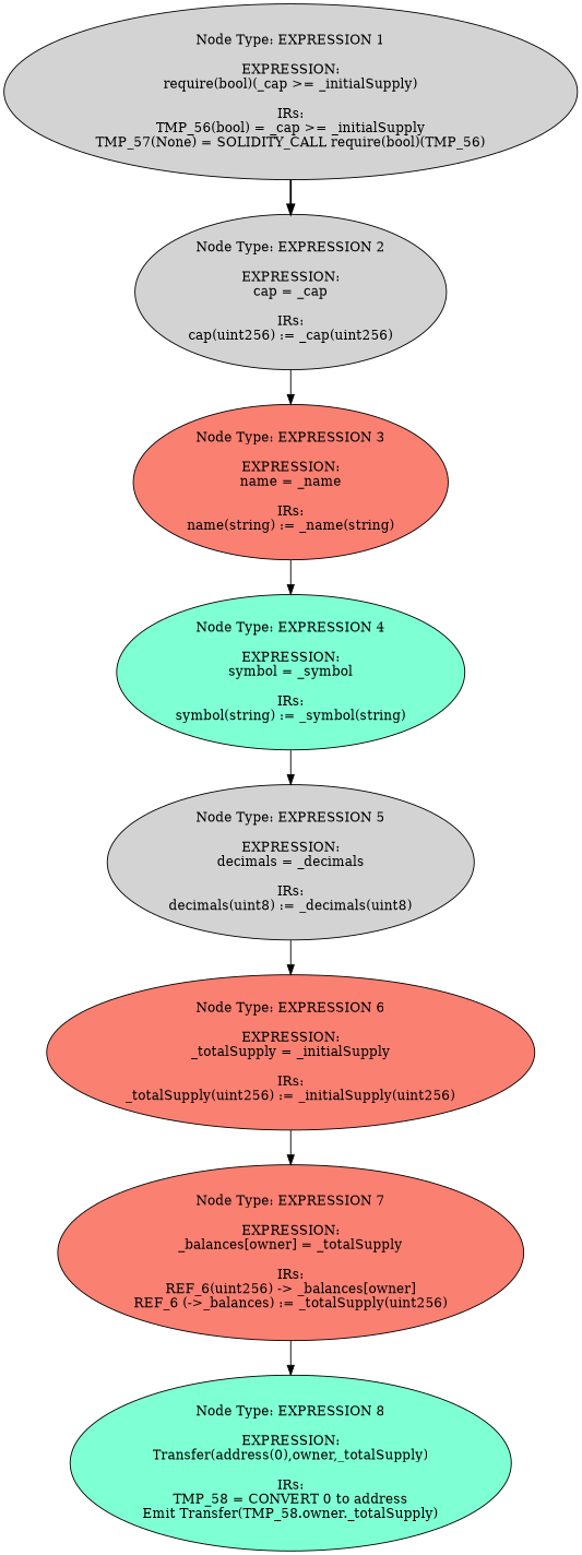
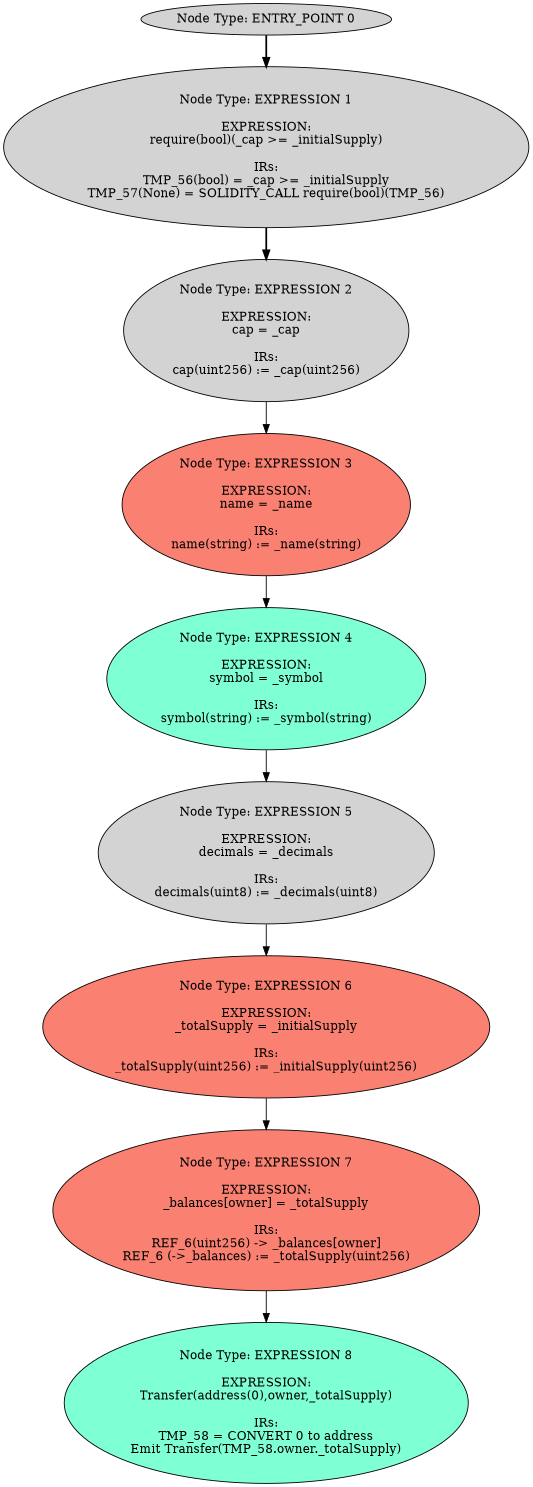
  digraph {
    node [style=filled fillcolor=lightgrey]
    edge [style=solid]
+   n1 [label="Node Type: ENTRY_POINT 0\n"]
    n2 [label="Node Type: EXPRESSION 1\n\nEXPRESSION:\nrequire(bool)(_cap >= _initialSupply)\n\nIRs:\nTMP_56(bool) = _cap >= _initialSupply\nTMP_57(None) = SOLIDITY_CALL require(bool)(TMP_56)"]
    n3 [label="Node Type: EXPRESSION 2\n\nEXPRESSION:\ncap = _cap\n\nIRs:\ncap(uint256) := _cap(uint256)"]
    n4 [label="Node Type: EXPRESSION 3\n\nEXPRESSION:\nname = _name\n\nIRs:\nname(string) := _name(string)" fillcolor=salmon]
    n5 [label="Node Type: EXPRESSION 4\n\nEXPRESSION:\nsymbol = _symbol\n\nIRs:\nsymbol(string) := _symbol(string)" fillcolor=aquamarine]
    n6 [label="Node Type: EXPRESSION 5\n\nEXPRESSION:\ndecimals = _decimals\n\nIRs:\ndecimals(uint8) := _decimals(uint8)"]
    n7 [label="Node Type: EXPRESSION 6\n\nEXPRESSION:\n_totalSupply = _initialSupply\n\nIRs:\n_totalSupply(uint256) := _initialSupply(uint256)" fillcolor=salmon]
    n8 [label="Node Type: EXPRESSION 7\n\nEXPRESSION:\n_balances[owner] = _totalSupply\n\nIRs:\nREF_6(uint256) -> _balances[owner]\nREF_6 (->_balances) := _totalSupply(uint256)" fillcolor=salmon]
    n9 [label="Node Type: EXPRESSION 8\n\nEXPRESSION:\nTransfer(address(0),owner,_totalSupply)\n\nIRs:\nTMP_58 = CONVERT 0 to address\nEmit Transfer(TMP_58.owner._totalSupply)" fillcolor=aquamarine]
+   n1 -> n2 [style=bold]
    n2 -> n3 [style=bold]
    n3 -> n4
    n4 -> n5
    n5 -> n6
    n6 -> n7
    n7 -> n8
    n8 -> n9
  }
